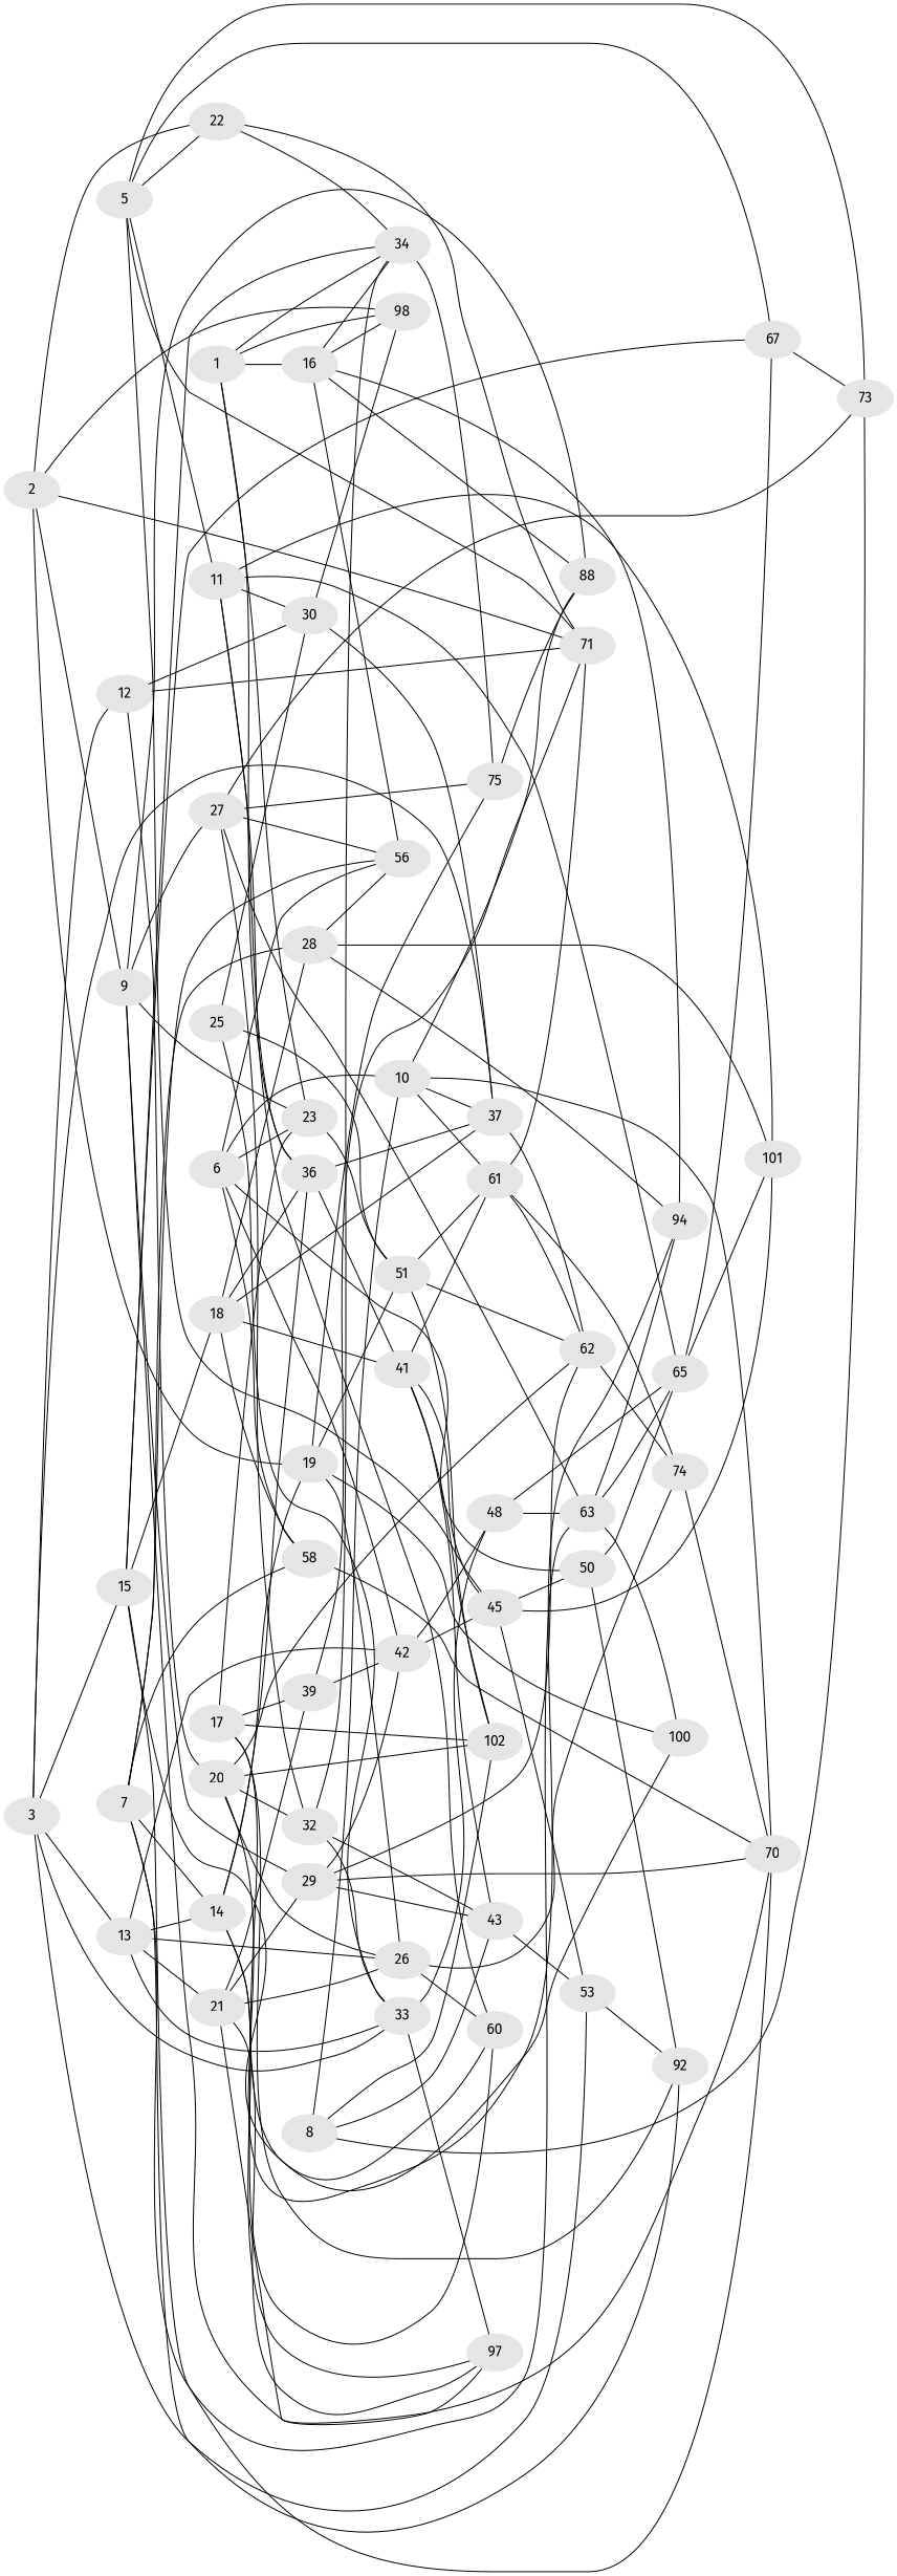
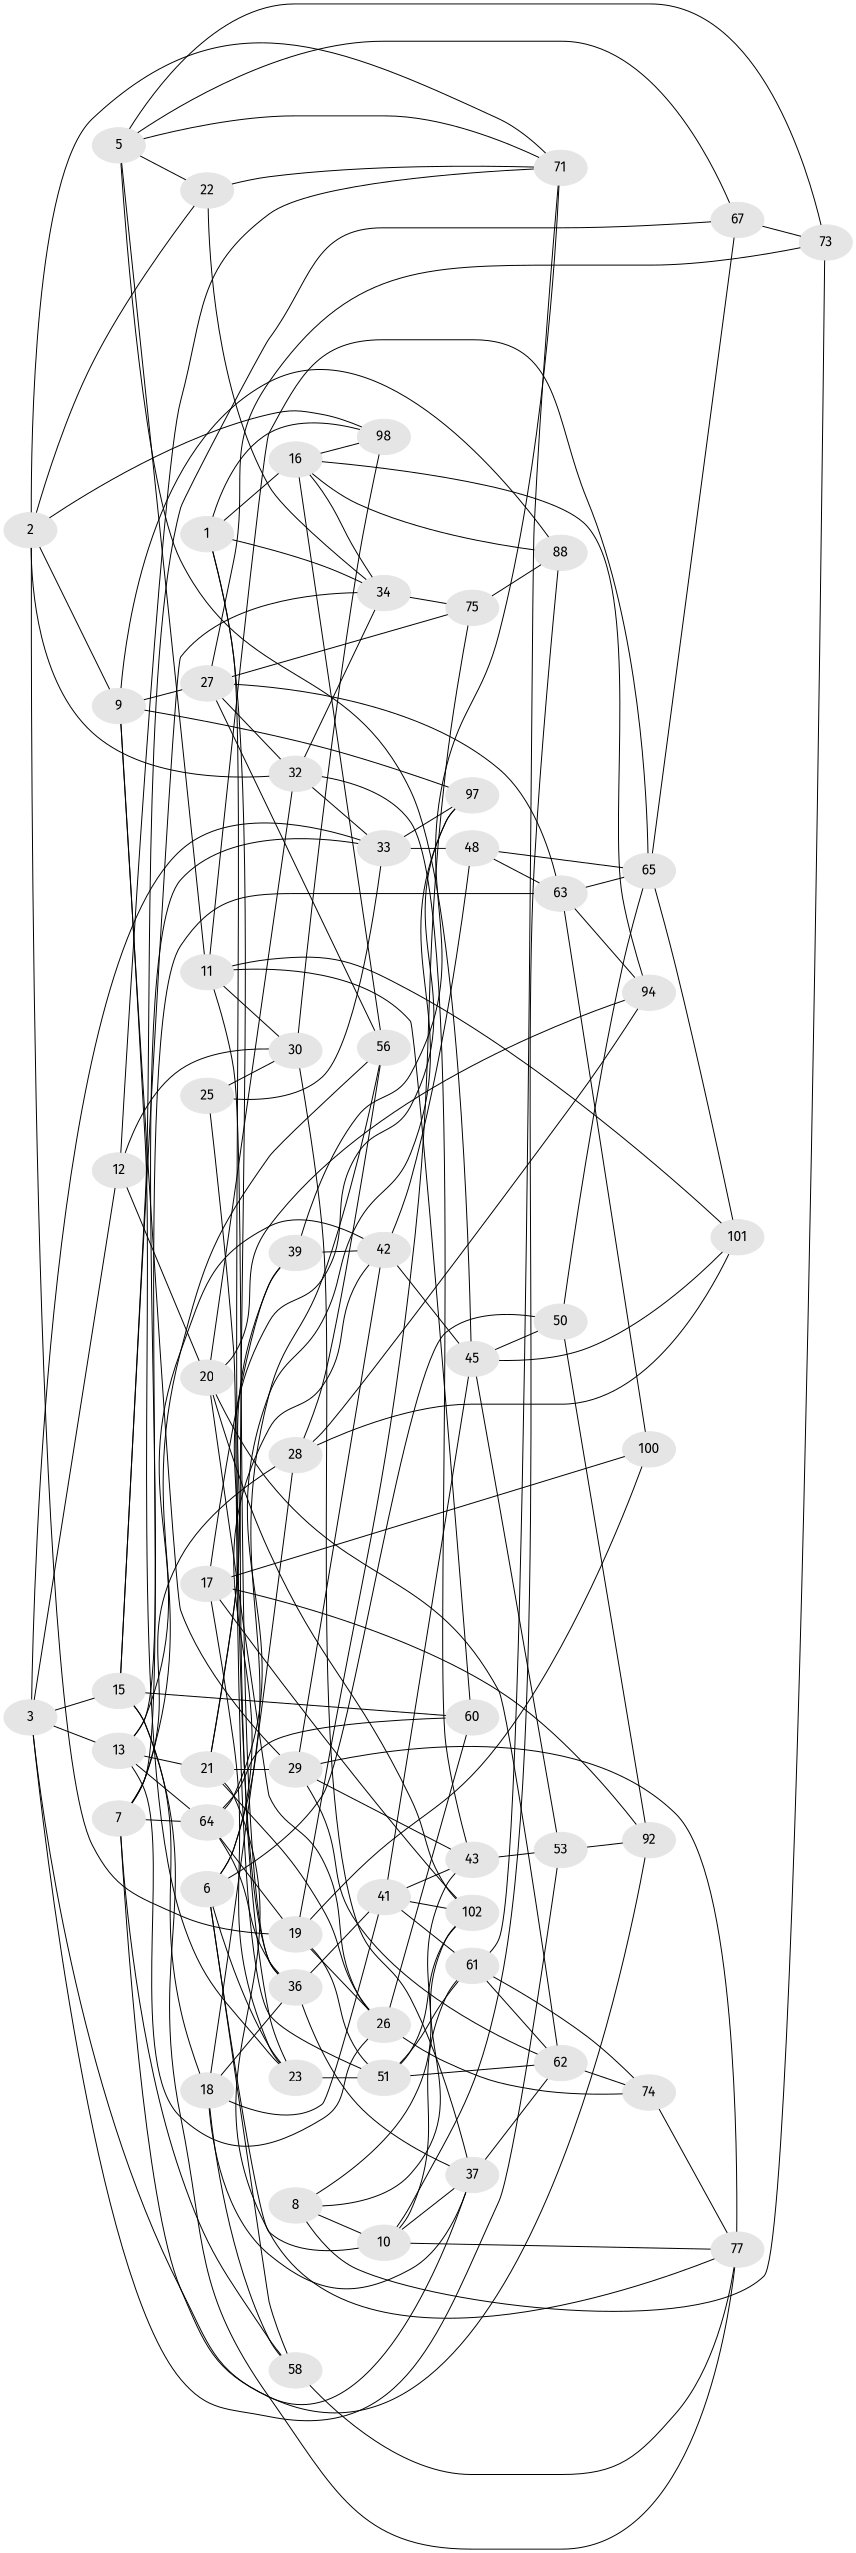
  graph {
    fontname="Fira Sans"
    rankdir=LR
    node [color=gray90 fontname="Fira Sans" style=filled]
    edge [fontname="Fira Sans"]
    1 [super="+4"]
    16 [super="+31"]
    23 [super="+40"]
    34 [super="+96"]
    36 [super="+47"]
    98
    56
    88
    94
    51 [super="+54"]
    n11 [label=75]
    37 [super="+44"]
    41 [super="+64"]
    2 [super="+103"]
    9 [super="+70"]
    19 [super="+24"]
    22
    32 [super="+57"]
    71 [super="+85"]
    27 [super="+52"]
    29 [super="+49"]
    97
    26 [super="+80"]
    100
    33 [super="+81"]
    43 [super="+84"]
    3 [super="+66"]
    12
    13 [super="+83"]
    15 [super="+79"]
    53
    30 [super="+89"]
    20 [super="+91"]
    42 [super="+68"]
-   14 [super="+86"]
+   14 [super="+86" label=64]
    21 [super="+38"]
    67
-   77 [super="+99" label=70]
+   77 [super="+99"]
    60
    18 [super="+55"]
    48
    62 [super="+76"]
    92
    5 [super="+46"]
    11 [super="+35"]
    45 [super="+87"]
    73
    65 [super="+78"]
    101
    50
    6 [super="+90"]
    10 [super="+59"]
    58
    61 [super="+75"]
    7 [super="+93"]
    28 [super="+69"]
    63 [super="+82"]
    8
    102
    74
    39
    17 [super="+95"]
    25
    1 -- 16
    1 -- 23 [weight=2]
    1 -- 34
    1 -- 36
    1 -- 98
    16 -- 34
    16 -- 98
    16 -- 56
    16 -- 88
    16 -- 94
    23 -- 51
    34 -- n11
    36 -- 37
    36 -- 41
    51 -- 62
    51 -- 61
    51 -- 102
    n11 -- 88
    37 -- 62
    41 -- 43
    41 -- 45
    41 -- 61
    41 -- 102
    2 -- 98
    2 -- 9
    2 -- 19
    2 -- 22
+   2 -- 32
    2 -- 71
    9 -- 23
    9 -- 88
    9 -- 27
    9 -- 29
    9 -- 97
    19 -- 51
    19 -- n11
    19 -- 26
    19 -- 100
    22 -- 34
    22 -- 71
    32 -- 34
    32 -- 33
    32 -- 43
    27 -- 56
    27 -- n11
    27 -- 32
    27 -- 73
    27 -- 63
    29 -- 43
    29 -- 42
    29 -- 77
    29 -- 62
    26 -- 60
    26 -- 74
    33 -- 97
    33 -- 48
    43 -- 53
    3 -- 37
    3 -- 33
    3 -- 12
    3 -- 13
    3 -- 15
    3 -- 53
    12 -- 71
    12 -- 30
    12 -- 20
    13 -- 26
    13 -- 33
    13 -- 42
    13 -- 14
    13 -- 21
    15 -- 34
    15 -- 67
    15 -- 77
    15 -- 60
    15 -- 18
    53 -- 92
    30 -- 98
    30 -- 37
    20 -- 94
    20 -- 32
    20 -- 26
    20 -- 62
    20 -- 102
    42 -- 48
    42 -- 45
    14 -- 36
    14 -- 19
    14 -- 97
    14 -- 60
    21 -- 29
    21 -- 97
    21 -- 26
    21 -- 77
    21 -- 39
    67 -- 73
    18 -- 36
    18 -- 37
    18 -- 41
    18 -- 58
    18 -- 28
    48 -- 65
    48 -- 63
    62 -- 74
    5 -- 22
    5 -- 71
    5 -- 67
    5 -- 11
    5 -- 45
    5 -- 73
    11 -- 36
    11 -- 30
    11 -- 60
    11 -- 65
    11 -- 101
    45 -- 53
    45 -- 101
    45 -- 50
    65 -- 67
    65 -- 101
    50 -- 92
    50 -- 65
    6 -- 23
    6 -- 56
    6 -- 42
    6 -- 50
    6 -- 10
    6 -- 58
    10 -- 88
    10 -- 37
    10 -- 77
    10 -- 61
    58 -- 77
    61 -- 71
    61 -- 62
    61 -- 74
    7 -- 56
    7 -- 14
    7 -- 92
    7 -- 58
    7 -- 28
    7 -- 63
    28 -- 56
    28 -- 94
    28 -- 101
    63 -- 94
    63 -- 100
    63 -- 65
    8 -- 43
    8 -- 73
    8 -- 10
    8 -- 102
    74 -- 77
    39 -- 71
    39 -- 42
    17 -- 23
    17 -- 100 [weight=2]
    17 -- 92
    17 -- 102
    17 -- 39
    25 -- 51
    25 -- 33
    25 -- 30 [weight=2]
  }
